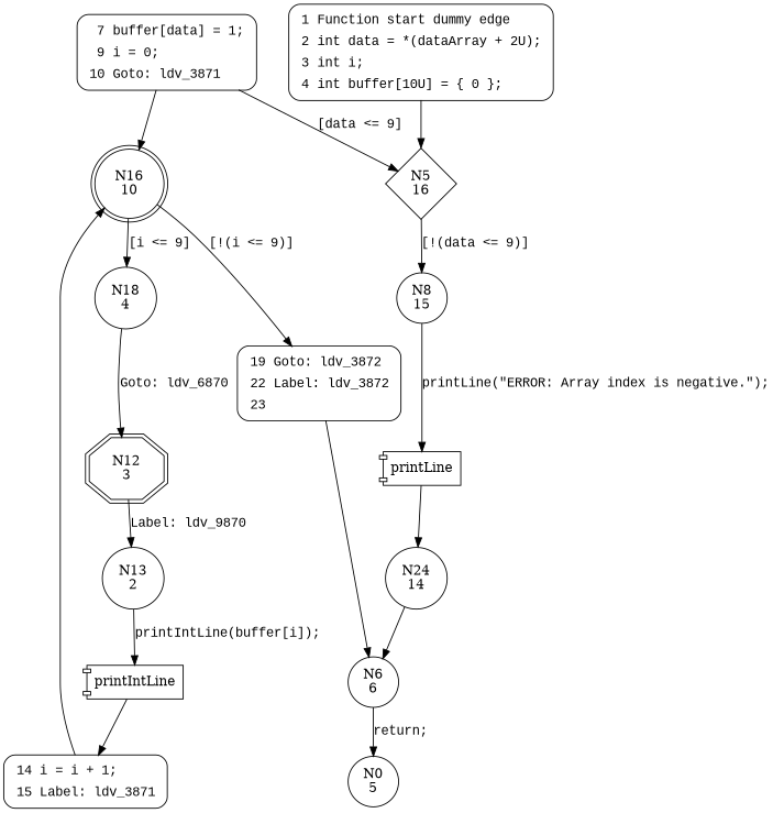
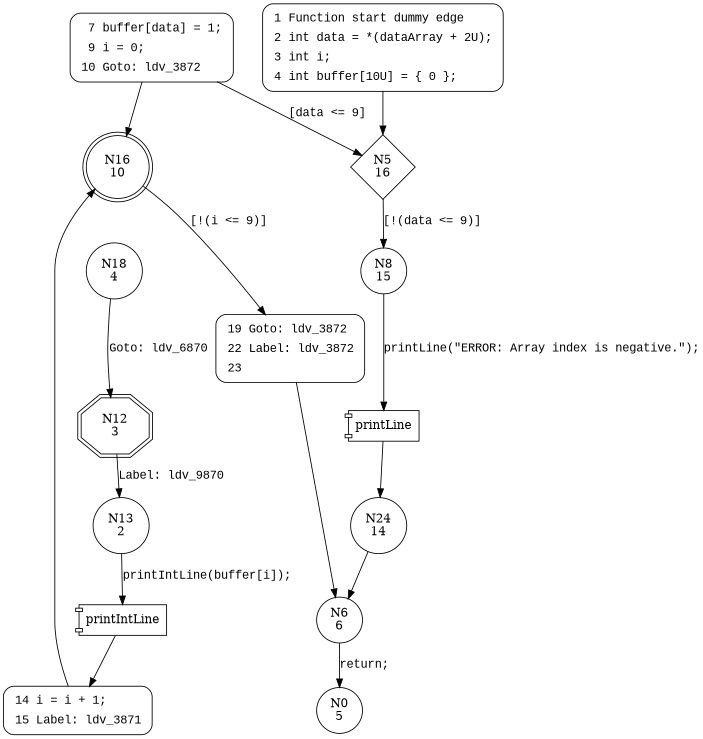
  digraph {
    node [shape=circle]
    edge [fontname="Courier New"]
    n1 [label="N5\n16" shape=diamond]
    n2 [label="N8\n15"]
-   n3 [fillcolor=white fontname="Courier New" label=<<table border="0" cellborder="0" cellpadding="3" bgcolor="white"><tr><td align="right">7</td><td align="left">buffer[data] = 1;</td></tr><tr><td align="right">9</td><td align="left">i = 0;</td></tr><tr><td align="right">10</td><td align="left">Goto: ldv_3871</td></tr></table>> penwidth=1 shape=Mrecord style="filled,bold"]
+   n3 [fillcolor=white fontname="Courier New" label=<<table border="0" cellborder="0" cellpadding="3" bgcolor="white"><tr><td align="right">7</td><td align="left">buffer[data] = 1;</td></tr><tr><td align="right">9</td><td align="left">i = 0;</td></tr><tr><td align="right">10</td><td align="left">Goto: ldv_3872</td></tr></table>> penwidth=1 shape=Mrecord style="filled,bold"]
    n4 [label="N16\n10" shape=doublecircle]
    n5 [label=printLine shape=component]
    n6 [label="N18\n4"]
    n7 [fillcolor=white fontname="Courier New" label=<<table border="0" cellborder="0" cellpadding="3" bgcolor="white"><tr><td align="right">19</td><td align="left">Goto: ldv_3872</td></tr><tr><td align="right">22</td><td align="left">Label: ldv_3872</td></tr><tr><td align="right">23</td><td align="left"></td></tr></table>> penwidth=1 shape=Mrecord style="filled,bold"]
    n8 [label="N24\n14"]
    n9 [label="N6\n6"]
    n10 [label="N0\n5"]
    n11 [label="N12\n3" shape=doubleoctagon]
    n12 [label="N13\n2"]
    n13 [label=printIntLine shape=component]
    n14 [fillcolor=white fontname="Courier New" label=<<table border="0" cellborder="0" cellpadding="3" bgcolor="white"><tr><td align="right">14</td><td align="left">i = i + 1;</td></tr><tr><td align="right">15</td><td align="left">Label: ldv_3871</td></tr></table>> penwidth=1 shape=Mrecord style="filled,bold"]
    n15 [fillcolor=white fontname="Courier New" label=<<table border="0" cellborder="0" cellpadding="3" bgcolor="white"><tr><td align="right">1</td><td align="left">Function start dummy edge</td></tr><tr><td align="right">2</td><td align="left">int data = *(dataArray + 2U);</td></tr><tr><td align="right">3</td><td align="left">int i;</td></tr><tr><td align="right">4</td><td align="left">int buffer[10U] = &#123; 0 &#125;;</td></tr></table>> penwidth=1 shape=Mrecord style="filled,bold"]
    n1 -> n2 [label="[!(data <= 9)]"]
    n2 -> n5 [label="printLine(\"ERROR: Array index is negative.\");"]
    n3 -> n1 [label="[data <= 9]"]
    n3 -> n4 [fontname=""]
-   n4 -> n6 [label="[i <= 9]"]
    n4 -> n7 [label="[!(i <= 9)]"]
    n5 -> n8
    n6 -> n11 [label="Goto: ldv_6870"]
    n7 -> n9 [fontname=""]
    n8 -> n9
    n9 -> n10 [label="return;"]
    n11 -> n12 [label="Label: ldv_9870"]
    n12 -> n13 [label="printIntLine(buffer[i]);"]
    n13 -> n14
    n14 -> n4 [fontname=""]
    n15 -> n1 [fontname=""]
  }
